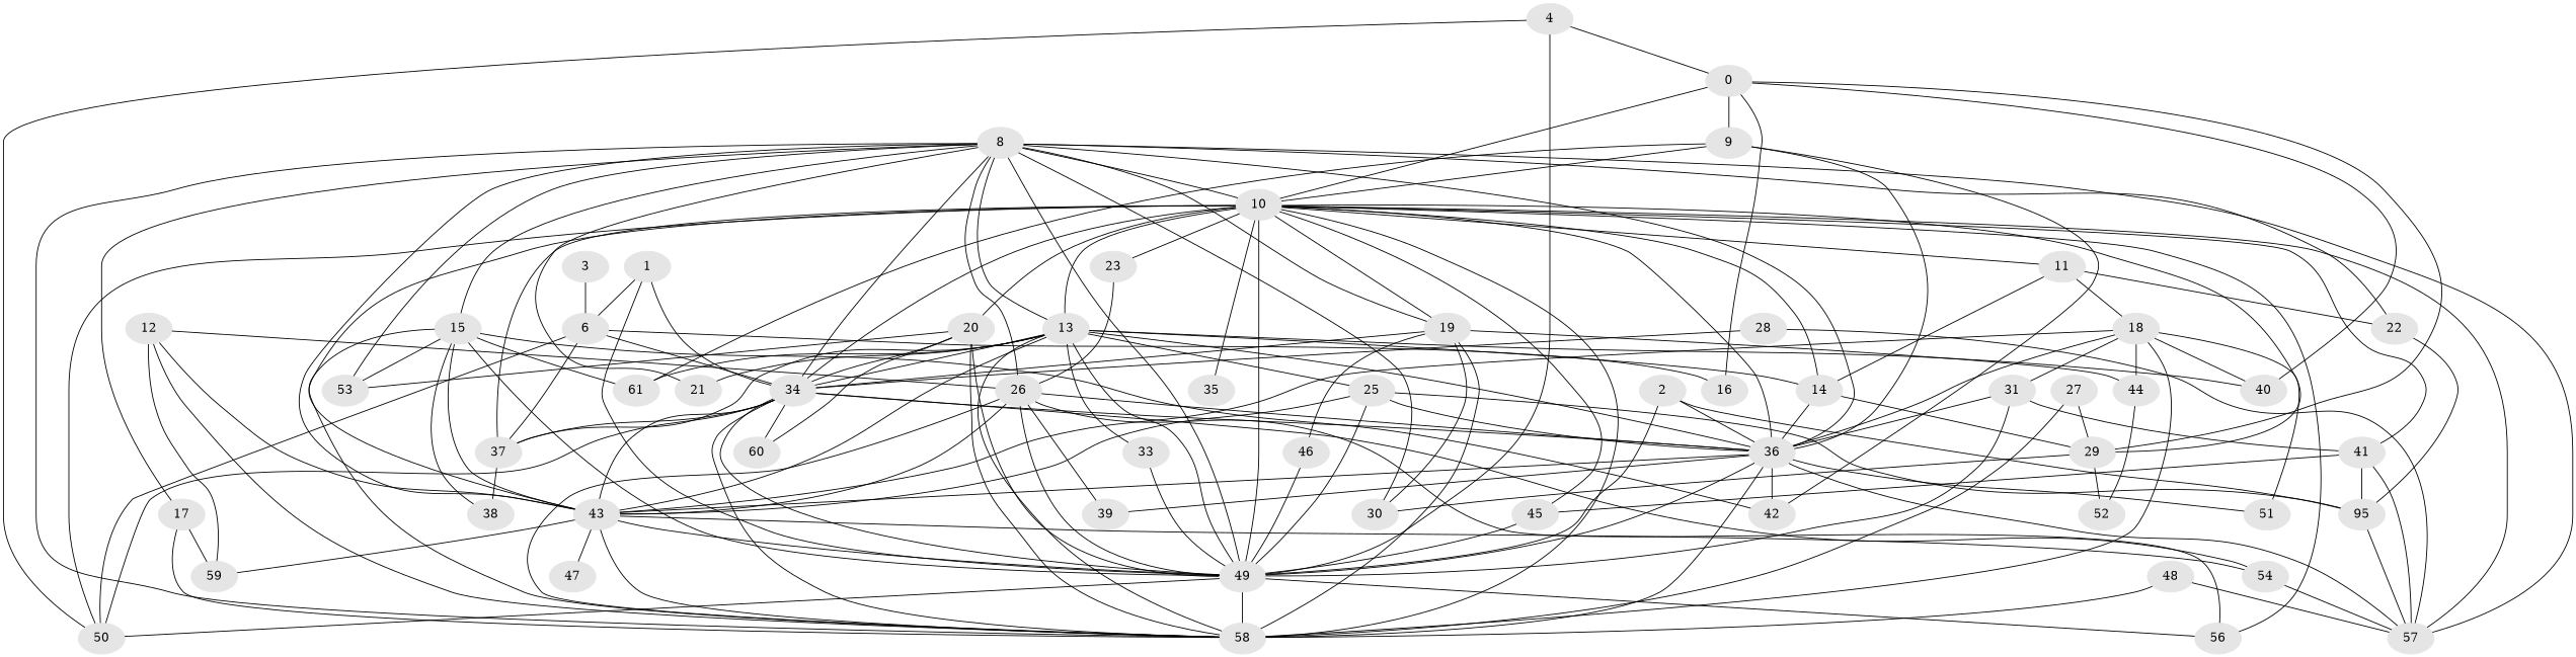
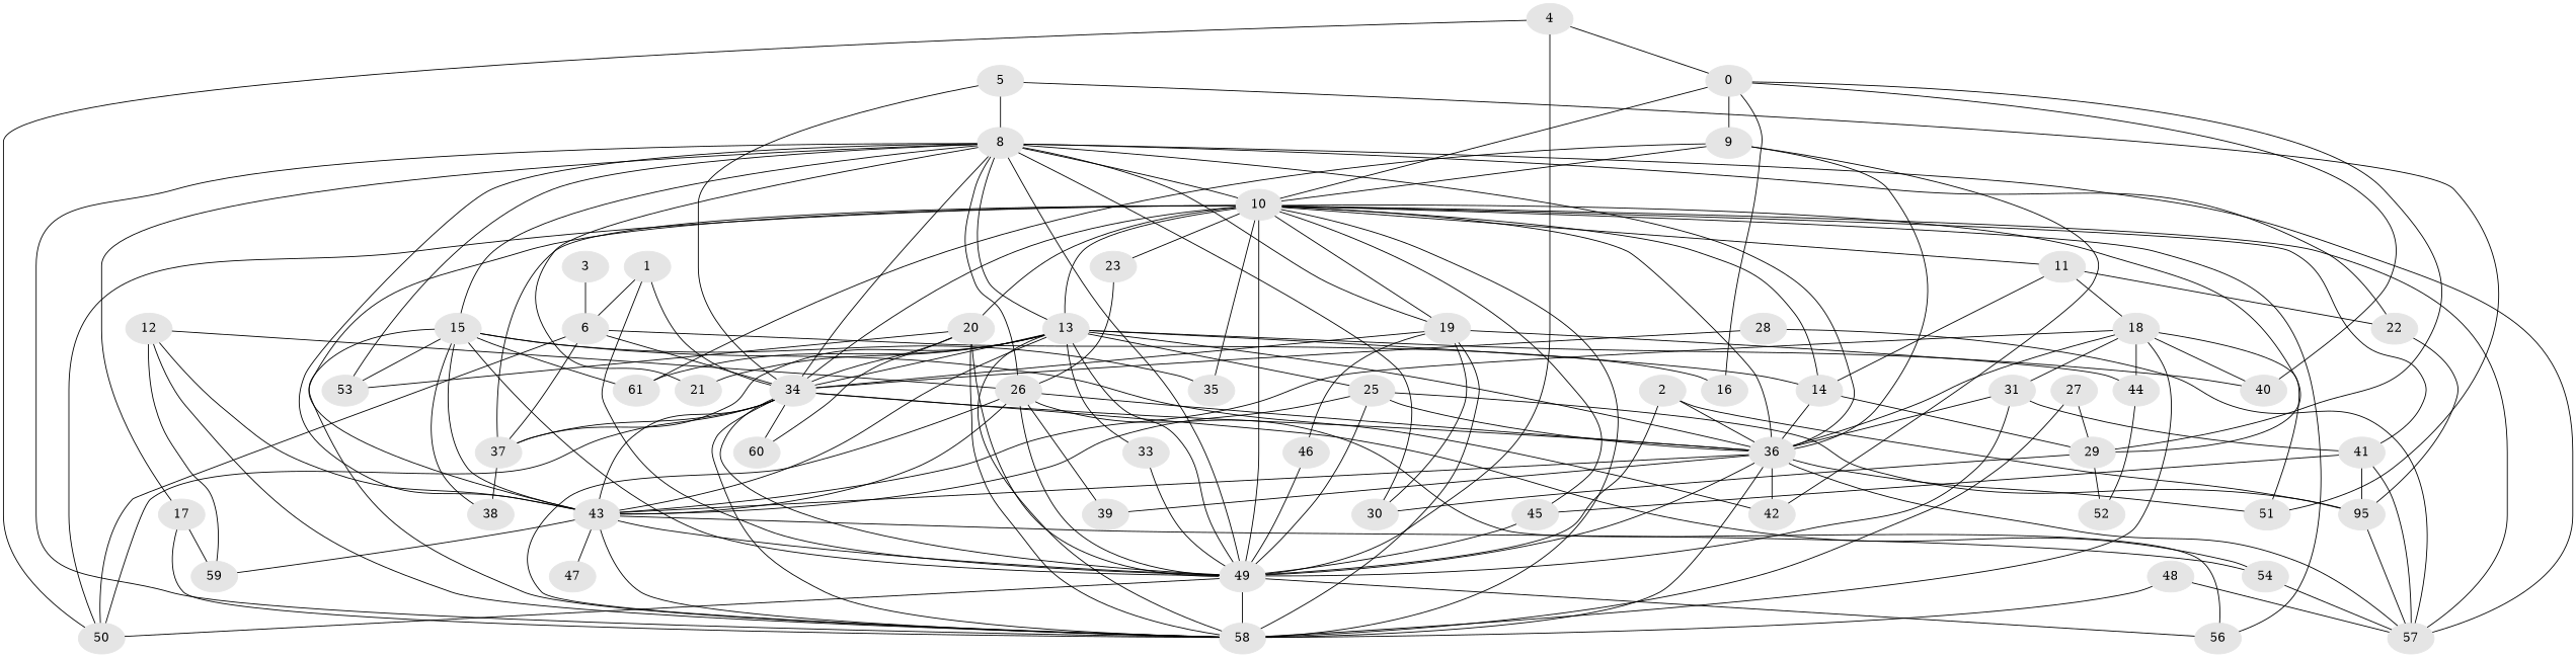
  graph {
    node [color=gray90 style=filled]
    edge [weight=1.0]
    1
    6
    34
    49
    50
    16
    37
    36
    43
    58
    60
    54
    56
    2
    n15 [label=95]
    51
    57
    42
    39
    3
    4
    n22 [label=0]
    9
    10
    29
    40
+   5
    8
    13
    15
    17
    19
    21
    22
    26
    30
    53
    38
    61
    11
    14
    20
    23
    35
    41
    45
    52
    25
    33
    59
    44
    46
    47
    18
    31
    12
    27
    28
    48
    1 -- 6
    1 -- 34
    1 -- 49
    6 -- 34
    6 -- 50
    6 -- 16
    6 -- 37
    34 -- 49 [weight=2.0]
    34 -- 50
    34 -- 37
    34 -- 36
    34 -- 43 [weight=2.0]
    34 -- 58 [weight=2.0]
    34 -- 60
    34 -- 54
    49 -- 50
    49 -- 58 [weight=2.0]
    49 -- 56
    37 -- 38
    36 -- 49
    36 -- 43
    36 -- 58 [weight=2.0]
    36 -- 51
    36 -- 57
    36 -- 42
    36 -- 39
    43 -- 49 [weight=2.0]
    43 -- 58
    43 -- 54
    43 -- 59
    43 -- 47
    54 -- 57
    2 -- 49
    2 -- 36
    2 -- n15
    n15 -- 57
    3 -- 6
    4 -- 49
    4 -- 50
    4 -- n22
    n22 -- 16
    n22 -- 9
    n22 -- 10 [weight=2.0]
    n22 -- 29
    n22 -- 40
    9 -- 36
    9 -- 42
    9 -- 10
    9 -- 61
    10 -- 34 [weight=3.0]
    10 -- 49 [weight=3.0]
    10 -- 50
    10 -- 37
    10 -- 36 [weight=4.0]
    10 -- 43 [weight=3.0]
    10 -- 58 [weight=4.0]
    10 -- 56
    10 -- 57 [weight=2.0]
    10 -- 29
    10 -- 13 [weight=4.0]
    10 -- 19
    10 -- 11
    10 -- 14
    10 -- 20
    10 -- 23
    10 -- 35
    10 -- 41
    10 -- 45
    29 -- 30
    29 -- 52
+   5 -- 34
+   5 -- 51
+   5 -- 8
    8 -- 34
    8 -- 49
    8 -- 36 [weight=2.0]
    8 -- 43
    8 -- 58
    8 -- 57
    8 -- 10 [weight=3.0]
    8 -- 13
    8 -- 15
    8 -- 17
    8 -- 19
    8 -- 21
    8 -- 22
    8 -- 26
    8 -- 30
    8 -- 53
    13 -- 34
    13 -- 49 [weight=2.0]
    13 -- 37
    13 -- 36 [weight=2.0]
    13 -- 43 [weight=2.0]
    13 -- 58
    13 -- 40
    13 -- 21
    13 -- 61
    13 -- 14
    13 -- 25
    13 -- 33
    15 -- 49
    15 -- 43
    15 -- 58
    15 -- 42
    15 -- 53
    15 -- 38
    15 -- 61
+   15 -- 35
    17 -- 58
    17 -- 59
    19 -- 34
    19 -- 58
    19 -- 30
    19 -- 44 [weight=2.0]
    19 -- 46
    22 -- n15
    26 -- 49
    26 -- 36
    26 -- 43
    26 -- 58
    26 -- 56
    26 -- 39
    11 -- 22
    11 -- 14
    11 -- 18
    14 -- 36
    14 -- 29
    20 -- 34
    20 -- 49
    20 -- 58
    20 -- 60
    20 -- 53
    23 -- 26
    41 -- n15
    41 -- 57
    41 -- 45
    45 -- 49 [weight=2.0]
    25 -- 49
    25 -- 36
    25 -- 43
    25 -- n15
    33 -- 49
    44 -- 52
    46 -- 49
    18 -- 36
    18 -- 43
    18 -- 58 [weight=2.0]
    18 -- 51
    18 -- 40
    18 -- 44
    18 -- 31
    31 -- 49
    31 -- 36
    31 -- 41
    12 -- 43
    12 -- 58
    12 -- 26
    12 -- 59
    27 -- 58
    27 -- 29
    28 -- 34
    28 -- 57
    48 -- 58
    48 -- 57
  }
